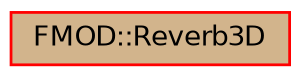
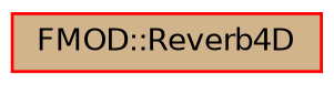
  digraph {
    rankdir=LR
-   n1 [color=red fillcolor=tan fontname=Helvetica fontsize=10 height=0.2 label="FMOD::Reverb3D" shape=record style=filled width=0.4]
+   n1 [color=red fillcolor=tan fontname=Helvetica fontsize=10 height=0.2 label="FMOD::Reverb4D" shape=record style=filled width=0.4]
  }
